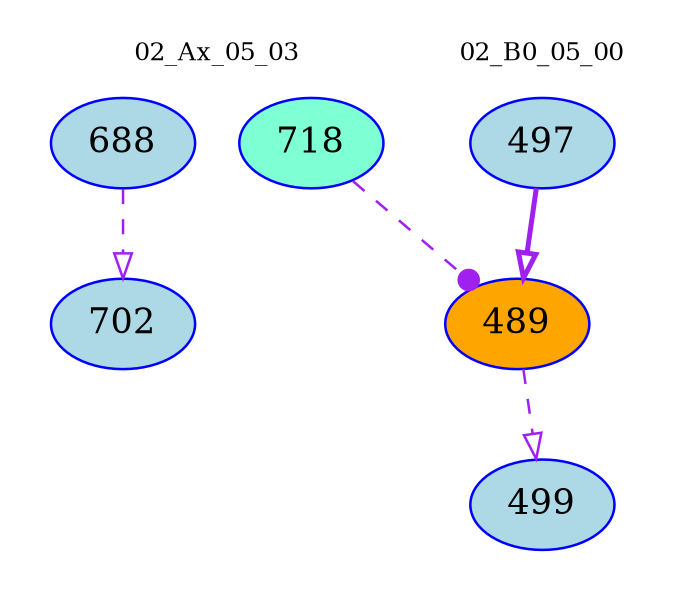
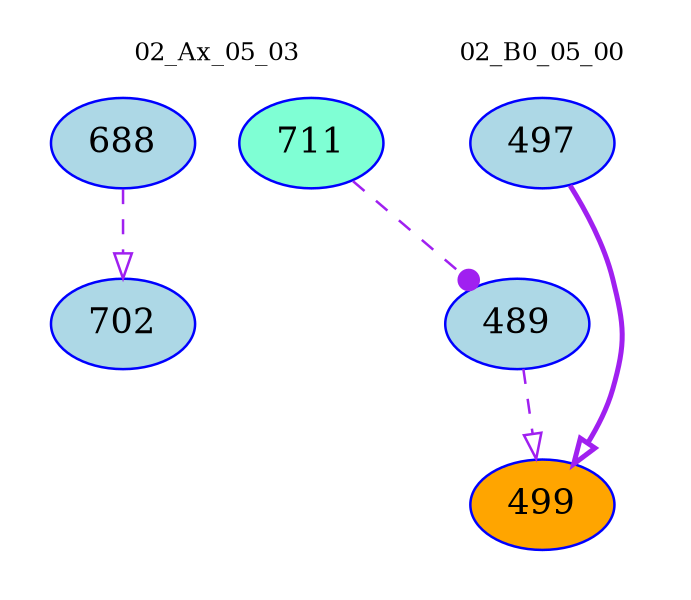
  digraph {
    node [color=blue fillcolor=lightblue style=filled]
    edge [arrowhead=onormal color=purple style=dashed]
-   n1 [fillcolor=aquamarine label=718]
+   n1 [fillcolor=aquamarine label=711]
    n2 [label=688]
    n3 [label=702]
    n4 [label=497]
-   n5 [fillcolor=orange label=489]
-   n6 [label=499]
+   n5 [label=489]
+   n6 [fillcolor=orange label=499]
    subgraph cluster_1 {
      color=white
      fontsize=10
      label="02_Ax_05_03"
      n1
      n2
      n3
    }
    subgraph cluster_2 {
      color=white
      fontsize=10
      label="02_B0_05_00"
      n4
      n5
      n6
    }
    n1 -> n5 [arrowhead=dot]
    n2 -> n3
-   n4 -> n5 [style=bold]
+   n4 -> n6 [style=bold]
    n5 -> n6
  }
